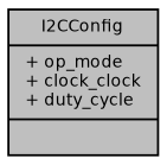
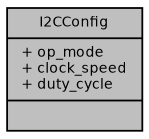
  digraph {
-   n1 [color=black fillcolor=grey75 fontcolor=black fontname=Helvetica fontsize=8 height=0.2 label="{I2CConfig\n|+ op_mode\l+ clock_clock\l+ duty_cycle\l|}" shape=record style=filled width=0.4]
+   n1 [color=black fillcolor=grey75 fontcolor=black fontname=Helvetica fontsize=8 height=0.2 label="{I2CConfig\n|+ op_mode\l+ clock_speed\l+ duty_cycle\l|}" shape=record style=filled width=0.4]
  }
